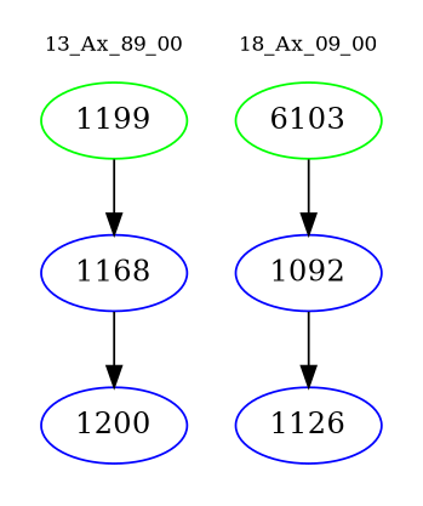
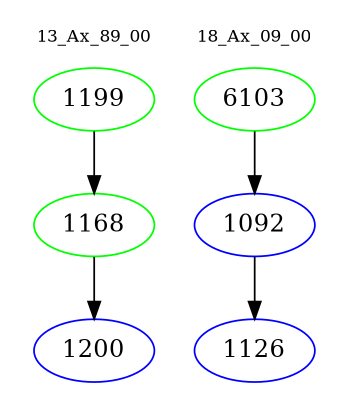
  digraph {
    node [color=blue]
    edge [color=black]
    n1 [color=green label=1199]
-   n2 [label=1168]
+   n2 [color=green label=1168]
    n3 [label=1200]
    n4 [color=green label=6103]
    n5 [label=1092]
    n6 [label=1126]
    subgraph cluster_1 {
      color=white
      fontsize=10
      label="13_Ax_89_00"
      n1
      n2
      n3
    }
    subgraph cluster_2 {
      color=white
      fontsize=10
      label="18_Ax_09_00"
      n4
      n5
      n6
    }
    n1 -> n2
    n2 -> n3
    n4 -> n5
    n5 -> n6
  }
